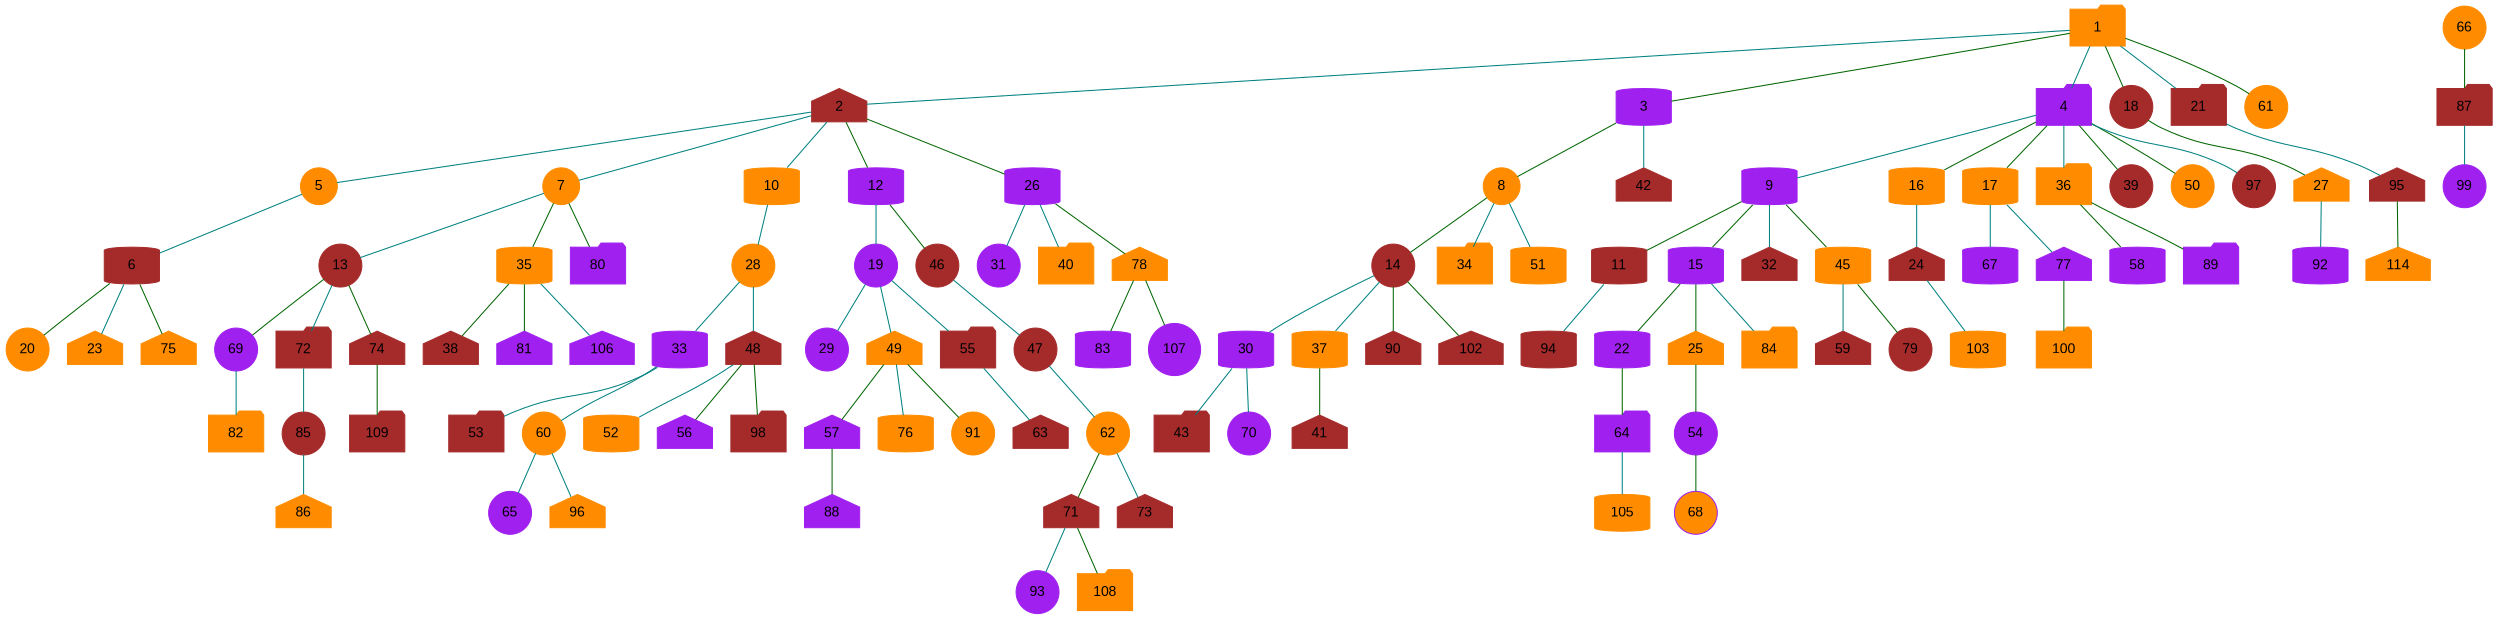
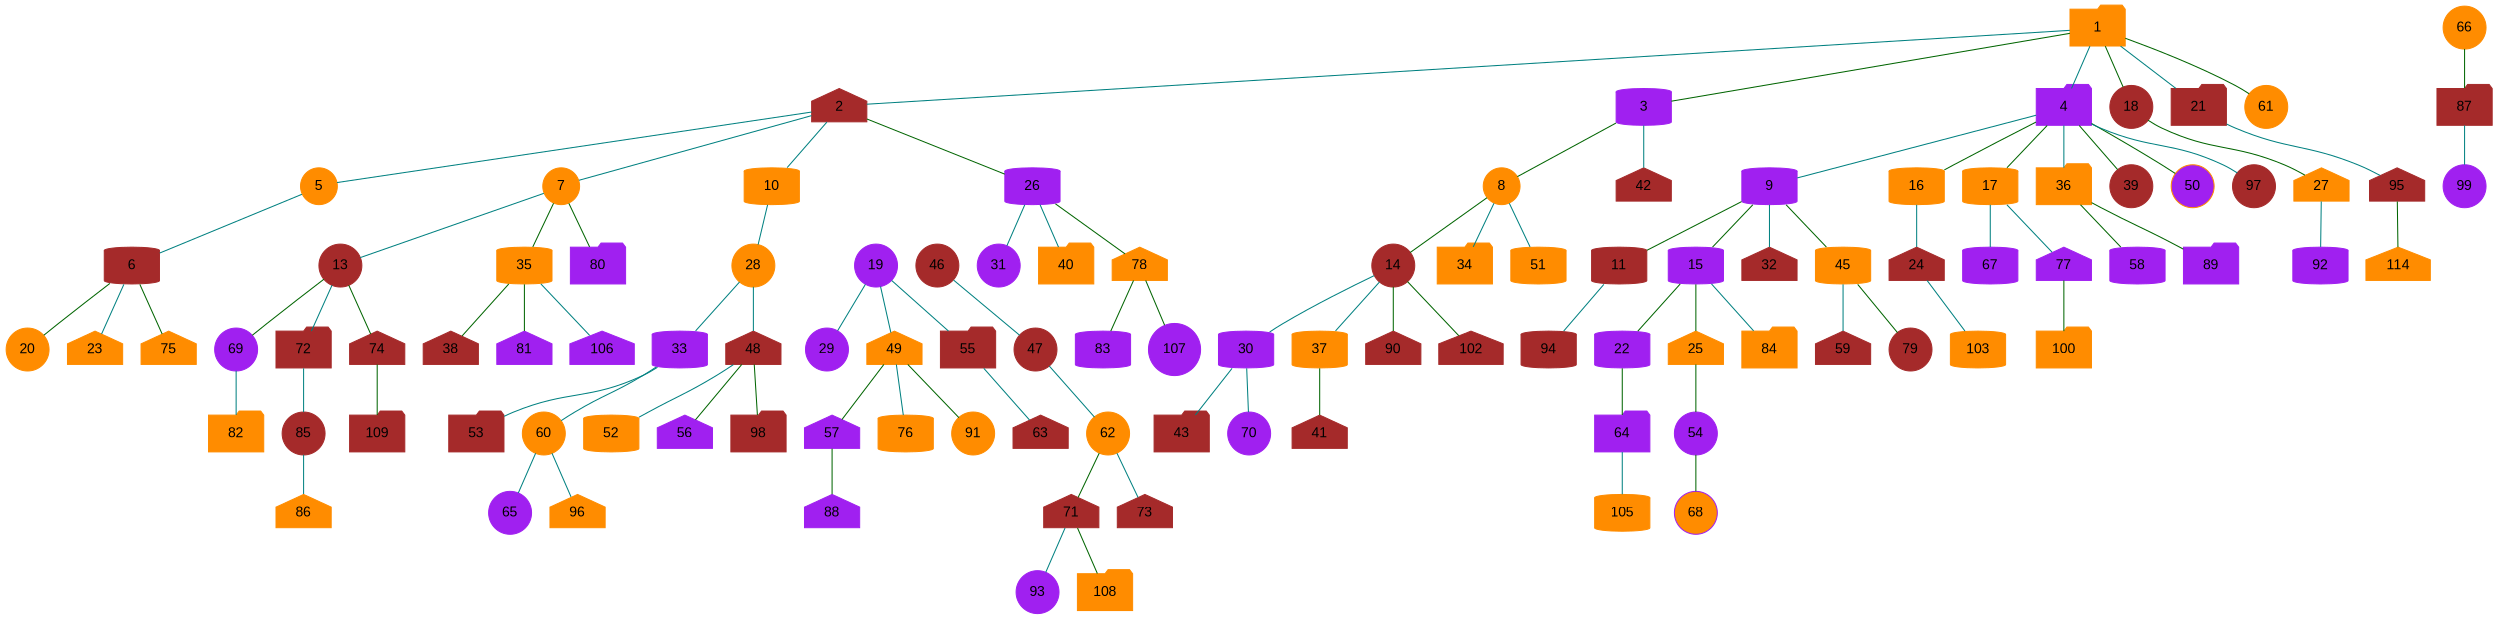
  graph {
    fontname="Liberation Sans"
    node [color=darkorange fontname="Liberation Sans" shape=circle style=filled]
    edge [color=teal fontname="Liberation Sans"]
    1 [shape=folder]
    2 [color=brown shape=house]
    3 [color=purple shape=cylinder]
    4 [color=purple shape=folder]
    18 [color=brown]
    21 [color=brown shape=folder]
    61
    5
    7
    10 [shape=cylinder]
-   12 [color=purple shape=cylinder]
    26 [color=purple shape=cylinder]
    8
    42 [color=brown shape=house]
    9 [color=purple shape=cylinder]
    16 [shape=cylinder]
    17 [shape=cylinder]
    36 [shape=folder]
    39 [color=brown]
-   50
+   50 [fillcolor=purple]
    97 [color=brown]
    27 [shape=house]
    95 [color=brown shape=house]
    6 [color=brown shape=cylinder]
    13 [color=brown]
    35 [shape=cylinder]
    80 [color=purple shape=folder]
    28
    19 [color=purple]
    46 [color=brown]
    31 [color=purple]
    40 [shape=folder]
    78 [shape=house]
    14 [color=brown]
    34 [shape=folder]
    51 [shape=cylinder]
    11 [color=brown shape=cylinder]
    15 [color=purple shape=cylinder]
    32 [color=brown shape=house]
    45 [shape=cylinder]
    24 [color=brown shape=house]
    67 [color=purple shape=cylinder]
    77 [color=purple shape=house]
    58 [color=purple shape=cylinder]
    89 [color=purple shape=folder]
    20
    23 [shape=house]
    75 [shape=house]
    69 [color=purple]
    72 [color=brown shape=folder]
    74 [color=brown shape=house]
    38 [color=brown shape=house]
    81 [color=purple shape=house]
    106 [color=purple shape=house]
    30 [color=purple shape=cylinder]
    37 [shape=cylinder]
    90 [color=brown shape=house]
    102 [color=brown shape=house]
    94 [color=brown shape=cylinder]
    22 [color=purple shape=cylinder]
    25 [shape=house]
    84 [shape=folder]
    59 [color=brown shape=house]
    79 [color=brown]
    33 [color=purple shape=cylinder]
    48 [color=brown shape=house]
    29 [color=purple]
    49 [shape=house]
    55 [color=brown shape=folder]
    47 [color=brown]
    82 [shape=folder]
    85 [color=brown]
    109 [color=brown shape=folder]
    43 [color=brown shape=folder]
    70 [color=purple]
    41 [color=brown shape=house]
    64 [color=purple shape=folder]
    54 [color=purple]
    103 [shape=cylinder]
    100 [shape=folder]
    92 [color=purple shape=cylinder]
    57 [color=purple shape=house]
    76 [shape=cylinder]
    91
    63 [color=brown shape=house]
    n86 [label=114 shape=house]
    105 [shape=cylinder]
    68 [color=purple fillcolor=darkorange]
    83 [color=purple shape=cylinder]
    107 [color=purple]
    53 [color=brown shape=folder]
    60
    52 [shape=cylinder]
    56 [color=purple shape=house]
    98 [color=brown shape=folder]
    65 [color=purple]
    96 [shape=house]
    87 [color=brown shape=folder]
    66
    62
    71 [color=brown shape=house]
    73 [color=brown shape=house]
    88 [color=purple shape=house]
    93 [color=purple]
    108 [shape=folder]
    99 [color=purple]
    86 [shape=house]
    1 -- 2
    1 -- 3 [color=darkgreen]
    1 -- 4
    1 -- 18 [color=darkgreen]
    1 -- 21
    1 -- 61 [color=darkgreen]
    2 -- 5
    2 -- 7
    2 -- 10
-   2 -- 12 [color=darkgreen]
    2 -- 26 [color=darkgreen]
    3 -- 8 [color=darkgreen]
    3 -- 42
    4 -- 9
    4 -- 16 [color=darkgreen]
    4 -- 17 [color=darkgreen]
    4 -- 36
    4 -- 39 [color=darkgreen]
    4 -- 50 [color=darkgreen]
    4 -- 97
    18 -- 27 [color=darkgreen]
    21 -- 95
    5 -- 6
    7 -- 13
    7 -- 35 [color=darkgreen]
    7 -- 80 [color=darkgreen]
    10 -- 28
-   12 -- 19
-   12 -- 46 [color=darkgreen]
    26 -- 31
    26 -- 40
    26 -- 78 [color=darkgreen]
    8 -- 14 [color=darkgreen]
    8 -- 34
    8 -- 51
    9 -- 11 [color=darkgreen]
    9 -- 15 [color=darkgreen]
    9 -- 32
    9 -- 45 [color=darkgreen]
    16 -- 24
    17 -- 67
    17 -- 77
    36 -- 58 [color=darkgreen]
    36 -- 89 [color=darkgreen]
    27 -- 92
    95 -- n86 [color=darkgreen]
    6 -- 20 [color=darkgreen]
    6 -- 23
    6 -- 75 [color=darkgreen]
    13 -- 69 [color=darkgreen]
    13 -- 72
    13 -- 74 [color=darkgreen]
    35 -- 38 [color=darkgreen]
    35 -- 81 [color=darkgreen]
    35 -- 106
    28 -- 33
    28 -- 48
    19 -- 29
    19 -- 49
    19 -- 55
    46 -- 47
    78 -- 83 [color=darkgreen]
    78 -- 107 [color=darkgreen]
    14 -- 30
    14 -- 37
    14 -- 90 [color=darkgreen]
    14 -- 102 [color=darkgreen]
    11 -- 94
    15 -- 22 [color=darkgreen]
    15 -- 25 [color=darkgreen]
    15 -- 84
    45 -- 59
    45 -- 79 [color=darkgreen]
    24 -- 103
    77 -- 100 [color=darkgreen]
    69 -- 82
    72 -- 85
    74 -- 109 [color=darkgreen]
    30 -- 43
    30 -- 70
    37 -- 41 [color=darkgreen]
    22 -- 64 [color=darkgreen]
    25 -- 54 [color=darkgreen]
    33 -- 53
    33 -- 60
    48 -- 52
    48 -- 56 [color=darkgreen]
    48 -- 98 [color=darkgreen]
    49 -- 57 [color=darkgreen]
    49 -- 76
    49 -- 91 [color=darkgreen]
    55 -- 63
    47 -- 62
    85 -- 86
    64 -- 105
    54 -- 68 [color=darkgreen]
    57 -- 88 [color=darkgreen]
    60 -- 65
    60 -- 96
    87 -- 99
    66 -- 87 [color=darkgreen]
    62 -- 71 [color=darkgreen]
    62 -- 73
    71 -- 93
    71 -- 108 [color=darkgreen]
  }
